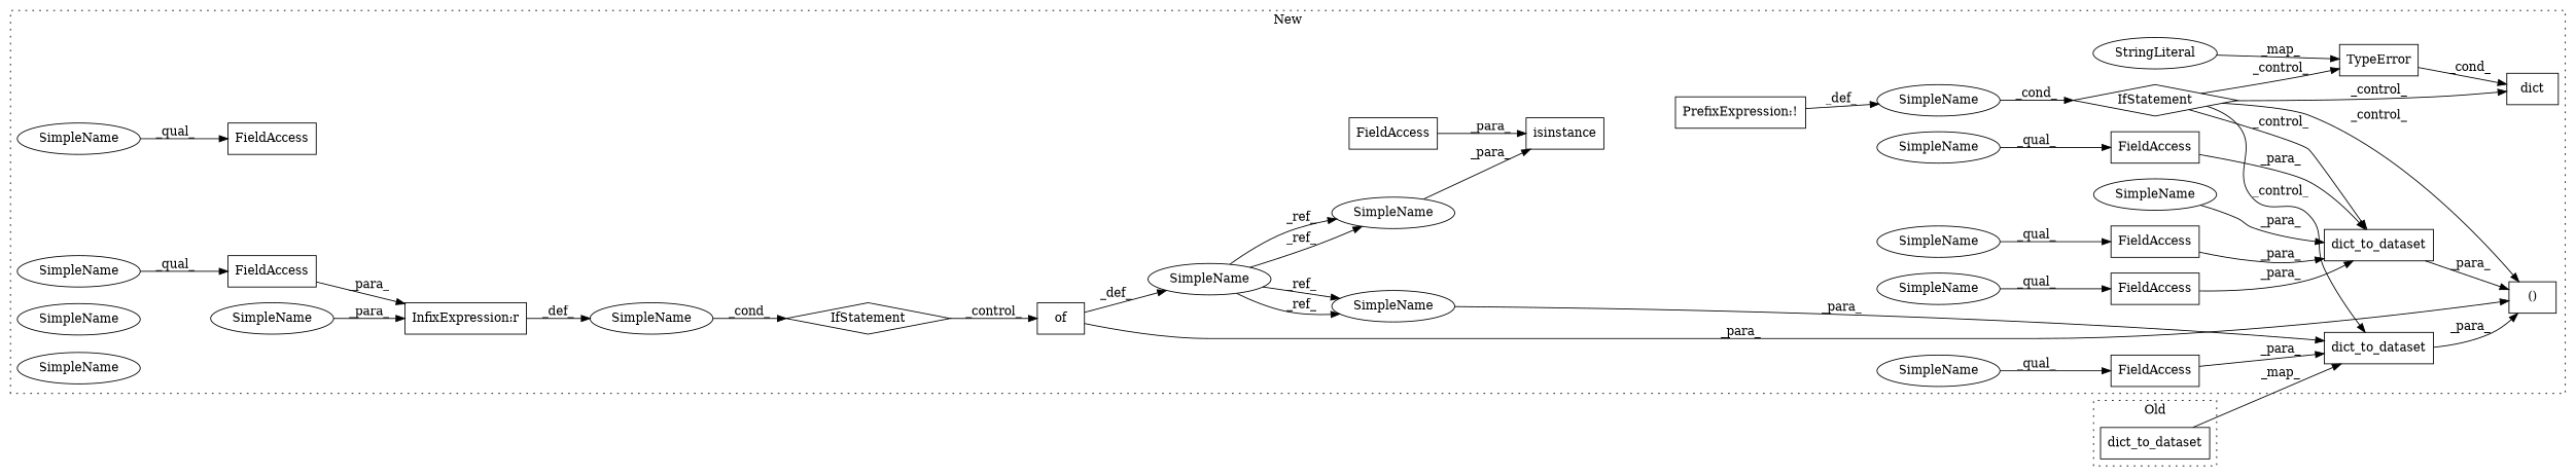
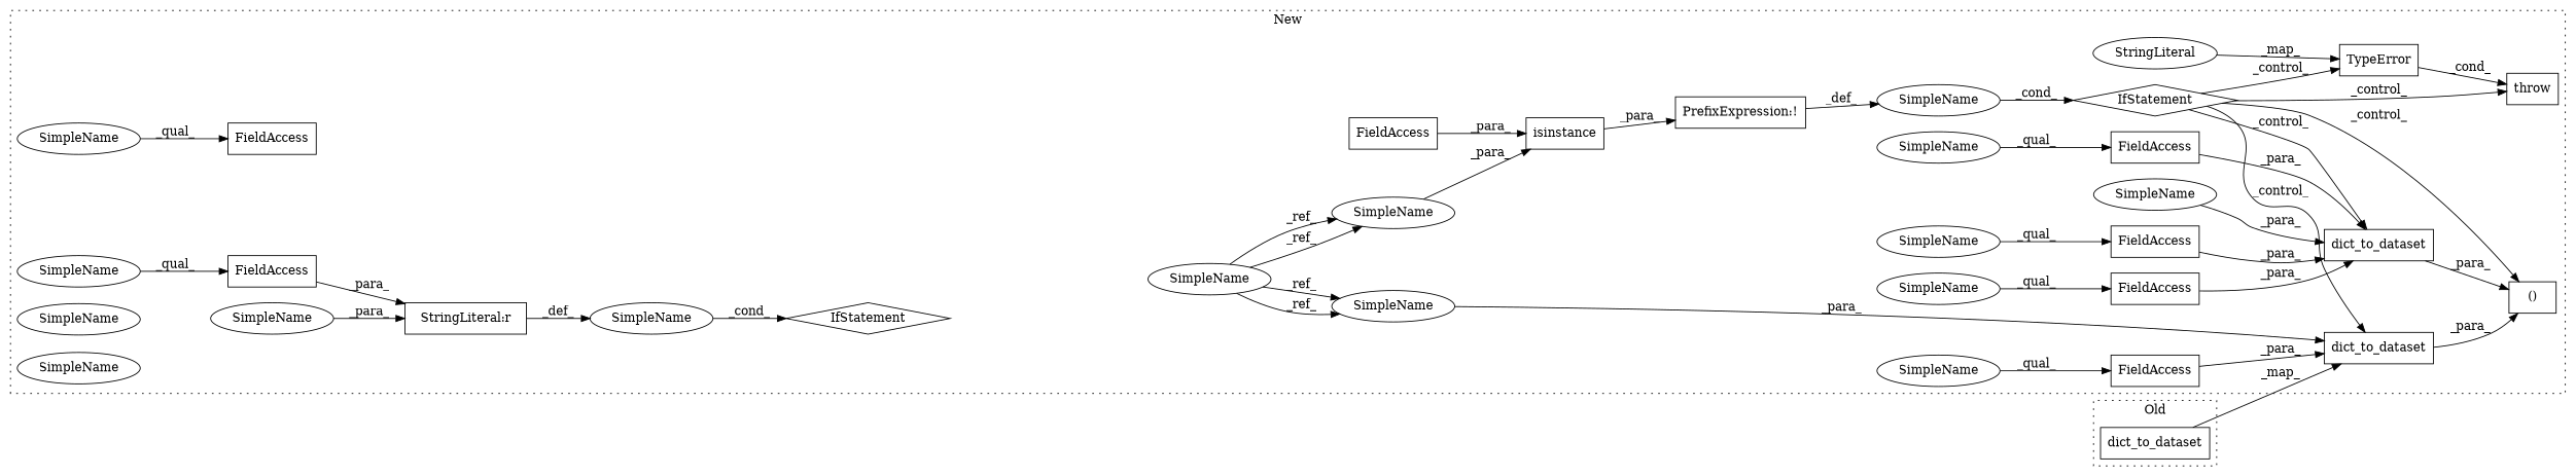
  digraph {
    rankdir=LR
    node [a=42 l=4 shape=box]
    n1 [a=32 l="16,1" label=dict_to_dataset s="5079,5149"]
    n2 [a=106 l=148 label="()" s=5002]
    n3 [a=32 l="16,1" label=dict_to_dataset s="5002,5065"]
    n4 [a=22 l=14 label=FieldAccess s=5040]
    n5 [a=22 l=10 label=FieldAccess s=5139]
    n6 [a=22 l=10 label=FieldAccess s=5055]
    n7 [a=22 l=23 label=FieldAccess s=4711]
    n8 [a=22 l=23 label=FieldAccess s=4676]
    n9 [a=22 l=11 label=FieldAccess s=5028]
    n10 [a=38 l=1 label="PrefixExpression:!" s=4868]
-   n11 [a=27 label="InfixExpression:r" s=4699]
-   n12 [a=53 l=6 label=dict s=4907]
-   n13 [a=32 label=of s=4741]
+   n11 [a=27 label="StringLiteral:r" s=4699]
+   n12 [a=53 l=6 label=throw s=4907]
    n14 [label=SimpleName shape=ellipse l=""]
    n15 [a=25 l=3 label=IfStatement s=4708 shape=diamond]
    n16 [a=32 l="10,1" label=TypeError s="4913,4977"]
    n17 [a=25 l="4,2" label=IfStatement s="4864,4897" shape=diamond]
    n18 [label=SimpleName shape=ellipse l=""]
    n19 [a=32 l="11,1" label=isinstance s="4869,4896"]
    n20 [a=22 label=FieldAccess s=4892]
    n21 [l=11 label=SimpleName s=4662 shape=ellipse]
    n22 [a=45 l=54 label=StringLiteral s=4923 shape=ellipse]
    n23 [label=SimpleName s=5139 shape=ellipse]
    n24 [label=SimpleName s=4711 shape=ellipse]
    n25 [label=SimpleName s=5028 shape=ellipse]
    n26 [label=SimpleName s=5040 shape=ellipse]
    n27 [label=SimpleName s=5055 shape=ellipse]
    n28 [label=SimpleName s=4676 shape=ellipse]
    n29 [label=SimpleName s=4703 shape=ellipse]
    n30 [label=SimpleName s=5023 shape=ellipse]
    n31 [l=11 label=SimpleName s=5095 shape=ellipse]
    n32 [l=11 label=SimpleName s=4880 shape=ellipse]
    n33 [l=11 label=SimpleName s=5095 shape=ellipse]
    n34 [l=11 label=SimpleName s=4880 shape=ellipse]
    n35 [a=32 l="16,1" label=dict_to_dataset s="2629,2676"]
    subgraph cluster_1 {
      label=New
      style=dotted
      n1
      n2
      n3
      n4
      n5
      n6
      n7
      n8
      n9
      n10
      n11
      n12
-     n13
      n14
      n15
      n16
      n17
      n18
      n19
      n20
      n21
      n22
      n23
      n24
      n25
      n26
      n27
      n28
      n29
      n30
      n31
      n32
      n33
      n34
    }
    subgraph cluster_2 {
      label=Old
      style=dotted
      n35
    }
    n1 -> n2 [label=_para_]
    n3 -> n2 [label=_para_]
    n4 -> n3 [label=_para_]
    n5 -> n1 [label=_para_]
    n6 -> n3 [label=_para_]
    n8 -> n11 [label=_para_]
    n9 -> n3 [label=_para_]
    n10 -> n18 [label=_def_]
    n11 -> n14 [label=_def_]
-   n13 -> n2 [label=_para_]
-   n13 -> n21 [label=_def_]
    n14 -> n15 [label=_cond_]
-   n15 -> n13 [label=_control_]
    n16 -> n12 [label=_cond_]
    n17 -> n1 [label=_control_]
    n17 -> n2 [label=_control_]
    n17 -> n3 [label=_control_]
    n17 -> n12 [label=_control_]
    n17 -> n16 [label=_control_]
    n18 -> n17 [label=_cond_]
+   n19 -> n10 [label=_para_]
    n20 -> n19 [label=_para_]
    n21 -> n33 [label=_ref_]
    n21 -> n33 [label=_ref_]
    n21 -> n34 [label=_ref_]
    n21 -> n34 [label=_ref_]
    n22 -> n16 [label=_map_]
    n23 -> n5 [label=_qual_]
    n24 -> n7 [label=_qual_]
    n25 -> n9 [label=_qual_]
    n26 -> n4 [label=_qual_]
    n27 -> n6 [label=_qual_]
    n28 -> n8 [label=_qual_]
    n29 -> n11 [label=_para_]
    n30 -> n3 [label=_para_]
    n33 -> n1 [label=_para_]
    n34 -> n19 [label=_para_]
    n35 -> n1 [label=_map_]
  }
